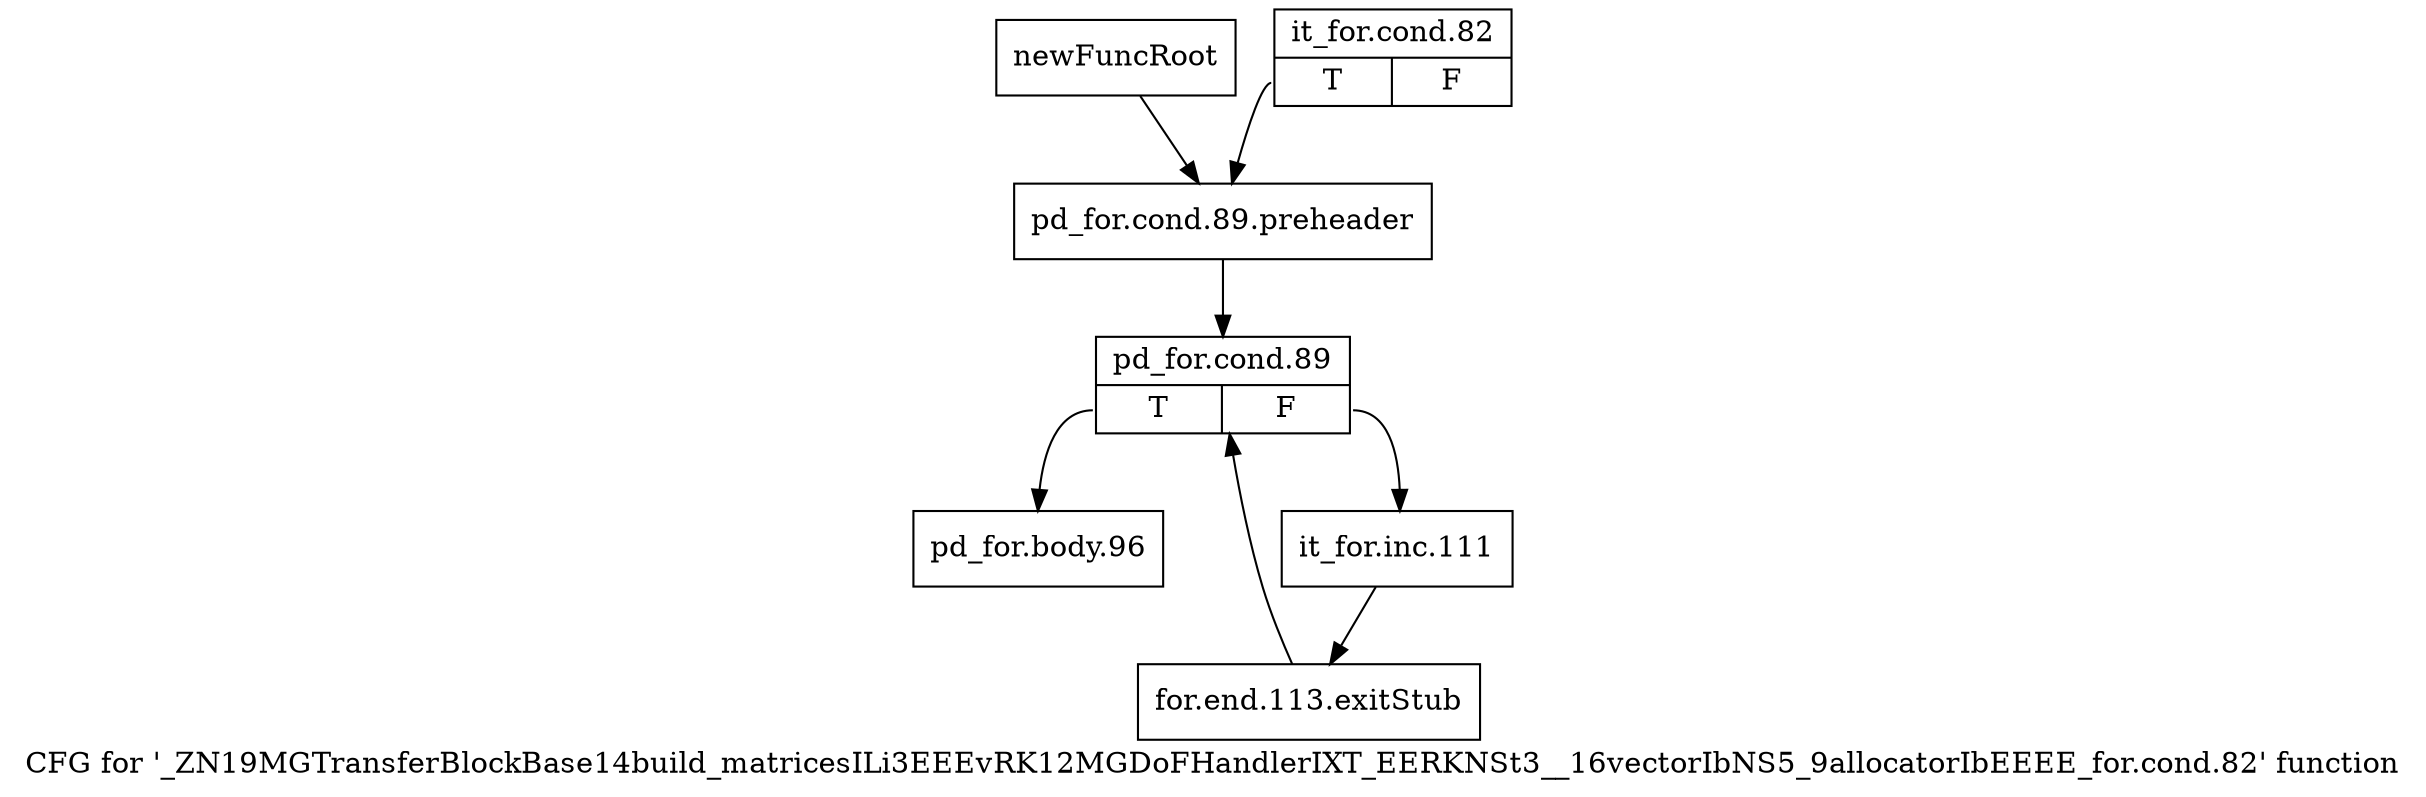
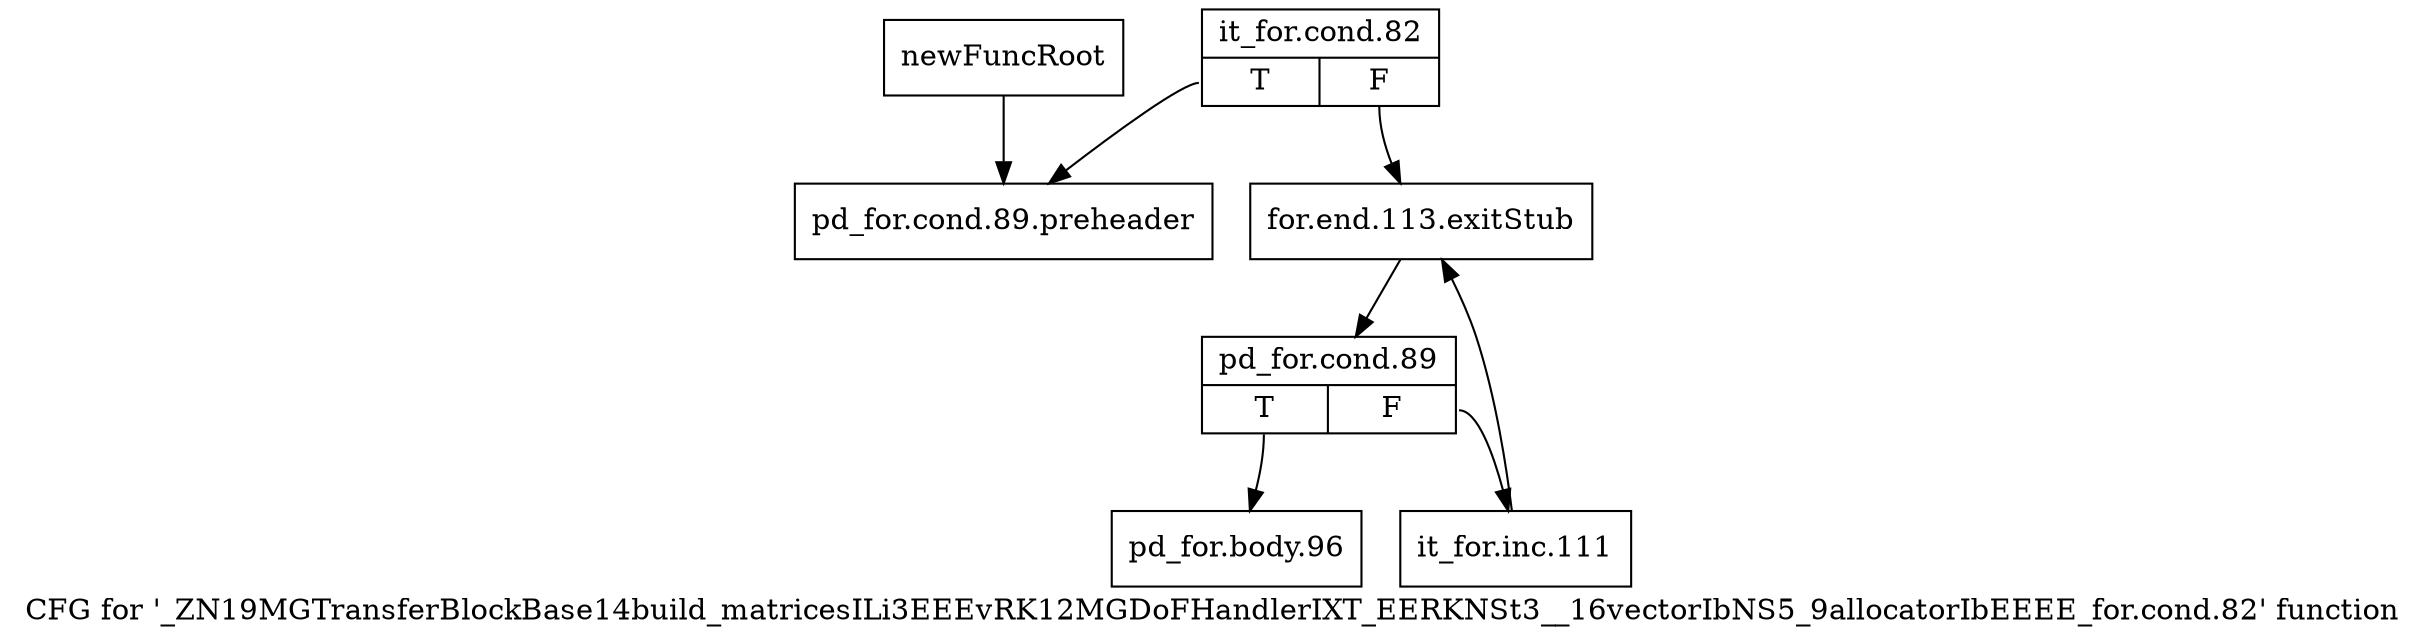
  digraph {
    label="CFG for '_ZN19MGTransferBlockBase14build_matricesILi3EEEvRK12MGDoFHandlerIXT_EERKNSt3__16vectorIbNS5_9allocatorIbEEEE_for.cond.82' function"
    node [shape=record]
    n1 [label="{newFuncRoot}"]
    n2 [label="{pd_for.cond.89.preheader}"]
    n3 [label="{it_for.cond.82|{<s0>T|<s1>F}}"]
    n4 [label="{for.end.113.exitStub}"]
    n5 [label="{pd_for.cond.89|{<s0>T|<s1>F}}"]
    n6 [label="{pd_for.body.96}"]
    n7 [label="{it_for.inc.111}"]
    n1 -> n2
-   n2 -> n5
    n3 -> n2 [tailport=s0]
+   n3 -> n4 [tailport=s1]
    n4 -> n5
    n5 -> n6 [tailport=s0]
    n5 -> n7 [tailport=s1]
    n7 -> n4
  }
